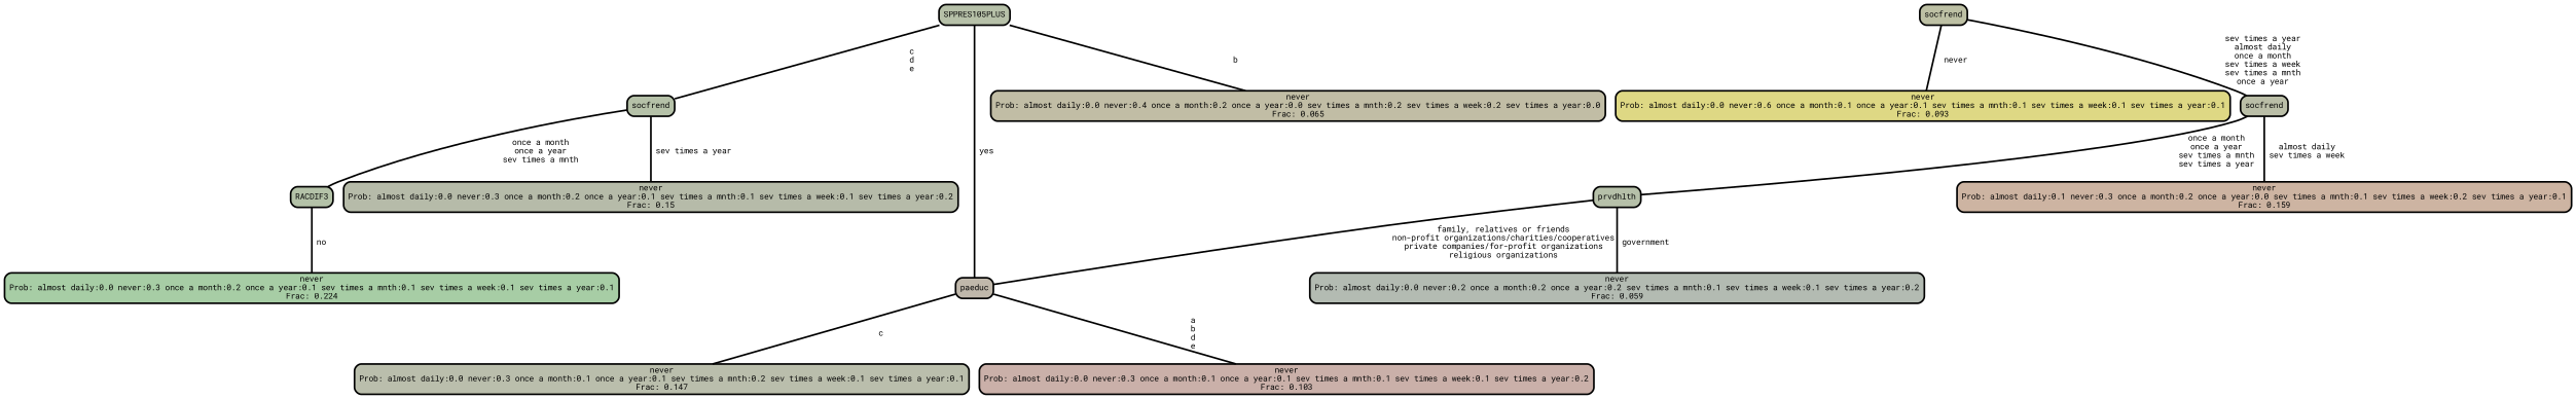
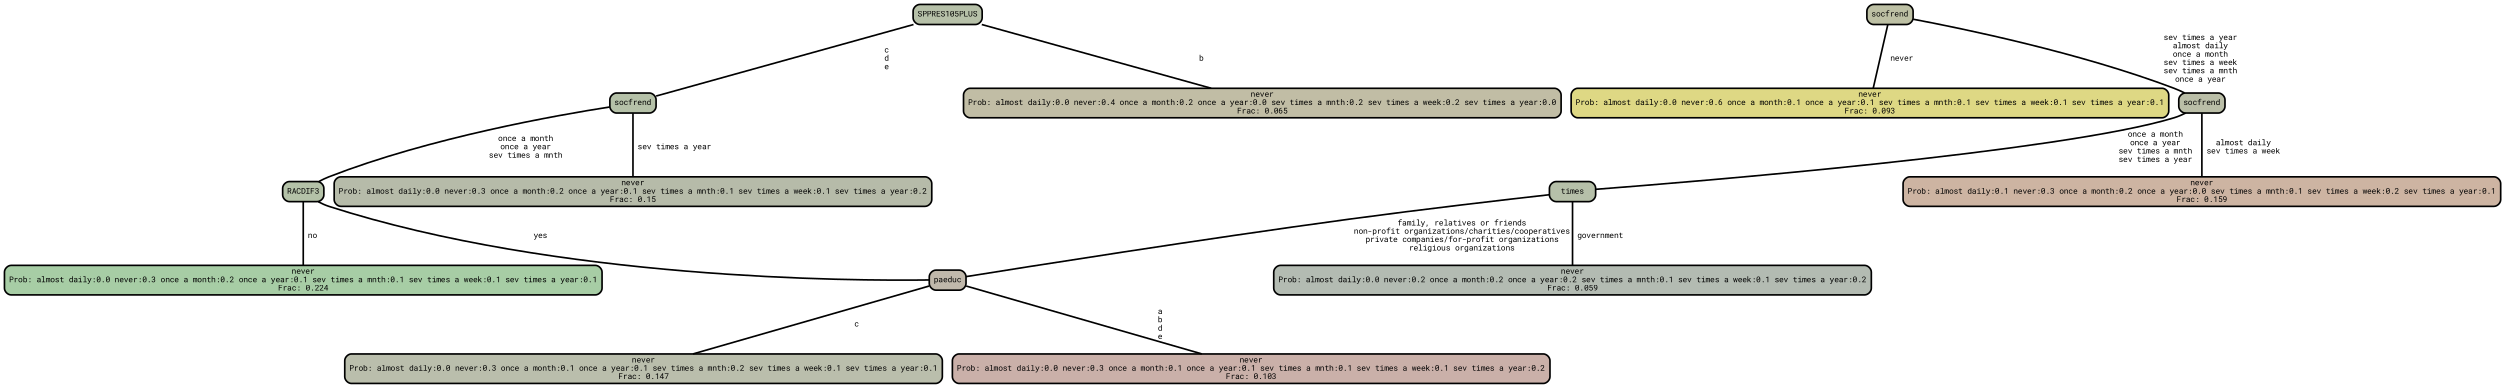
  graph {
    fontname="Roboto Mono"
    ranksep="0 equally"
    splines=straight
    node [color=black fontcolor=black fontname="Roboto Mono" penwidth=3 shape=box style="filled, rounded"]
    edge [color=black fontname="Roboto Mono" penwidth=3]
    n1 [fillcolor="#cdb4a2" label="never\nProb: almost daily:0.1 never:0.3 once a month:0.2 once a year:0.0 sev times a mnth:0.1 sev times a week:0.2 sev times a year:0.1\nFrac: 0.159"]
    n2 [fillcolor="#babea7" label=socfrend]
-   n3 [fillcolor="#b6c0a9" label=prvdhlth]
+   n3 [fillcolor="#b6c0a9" label=times]
    n4 [fillcolor="#b3bbb2" label="never\nProb: almost daily:0.0 never:0.2 once a month:0.2 once a year:0.2 sev times a mnth:0.1 sev times a week:0.1 sev times a year:0.2\nFrac: 0.059"]
    n5 [fillcolor="#c0b8ab" label=paeduc]
    n6 [fillcolor="#b6c0a8" label=SPPRES105PLUS]
    n7 [fillcolor="#c1bda5" label="never\nProb: almost daily:0.0 never:0.4 once a month:0.2 once a year:0.0 sev times a mnth:0.2 sev times a week:0.2 sev times a year:0.0\nFrac: 0.065"]
    n8 [fillcolor="#b5c1a8" label=socfrend]
    n9 [fillcolor="#b4c2a8" label=RACDIF3]
    n10 [fillcolor="#b6bba9" label="never\nProb: almost daily:0.0 never:0.3 once a month:0.2 once a year:0.1 sev times a mnth:0.1 sev times a week:0.1 sev times a year:0.2\nFrac: 0.15"]
    n11 [fillcolor="#a7cda5" label="never\nProb: almost daily:0.0 never:0.3 once a month:0.2 once a year:0.1 sev times a mnth:0.1 sev times a week:0.1 sev times a year:0.1\nFrac: 0.224"]
    n12 [fillcolor="#babeac" label="never\nProb: almost daily:0.0 never:0.3 once a month:0.1 once a year:0.1 sev times a mnth:0.2 sev times a week:0.1 sev times a year:0.1\nFrac: 0.147"]
    n13 [fillcolor="#cab0a9" label="never\nProb: almost daily:0.0 never:0.3 once a month:0.1 once a year:0.1 sev times a mnth:0.1 sev times a week:0.1 sev times a year:0.2\nFrac: 0.103"]
    n14 [fillcolor="#bdc0a4" label=socfrend]
    n15 [fillcolor="#ded884" label="never\nProb: almost daily:0.0 never:0.6 once a month:0.1 once a year:0.1 sev times a mnth:0.1 sev times a week:0.1 sev times a year:0.1\nFrac: 0.093"]
    subgraph sub_1 {
      rank=same
    }
    n2 -- n1 [label=" almost daily\n sev times a week"]
    n2 -- n3 [label=" once a month\n once a year\n sev times a mnth\n sev times a year"]
    n3 -- n4 [label=" government"]
    n3 -- n5 [label=" family, relatives or friends\n non-profit organizations/charities/cooperatives\n private companies/for-profit organizations\n religious organizations"]
    n5 -- n12 [label=" c"]
    n5 -- n13 [label=" a\n b\n d\n e"]
    n6 -- n7 [label=" b"]
    n6 -- n8 [label=" c\n d\n e"]
    n8 -- n9 [label=" once a month\n once a year\n sev times a mnth"]
    n8 -- n10 [label=" sev times a year"]
-   n6 -- n5 [label=" yes"]
+   n9 -- n5 [label=" yes"]
    n9 -- n11 [label=" no"]
    n14 -- n2 [label=" sev times a year\n almost daily\n once a month\n sev times a week\n sev times a mnth\n once a year"]
    n14 -- n15 [label=" never"]
  }
